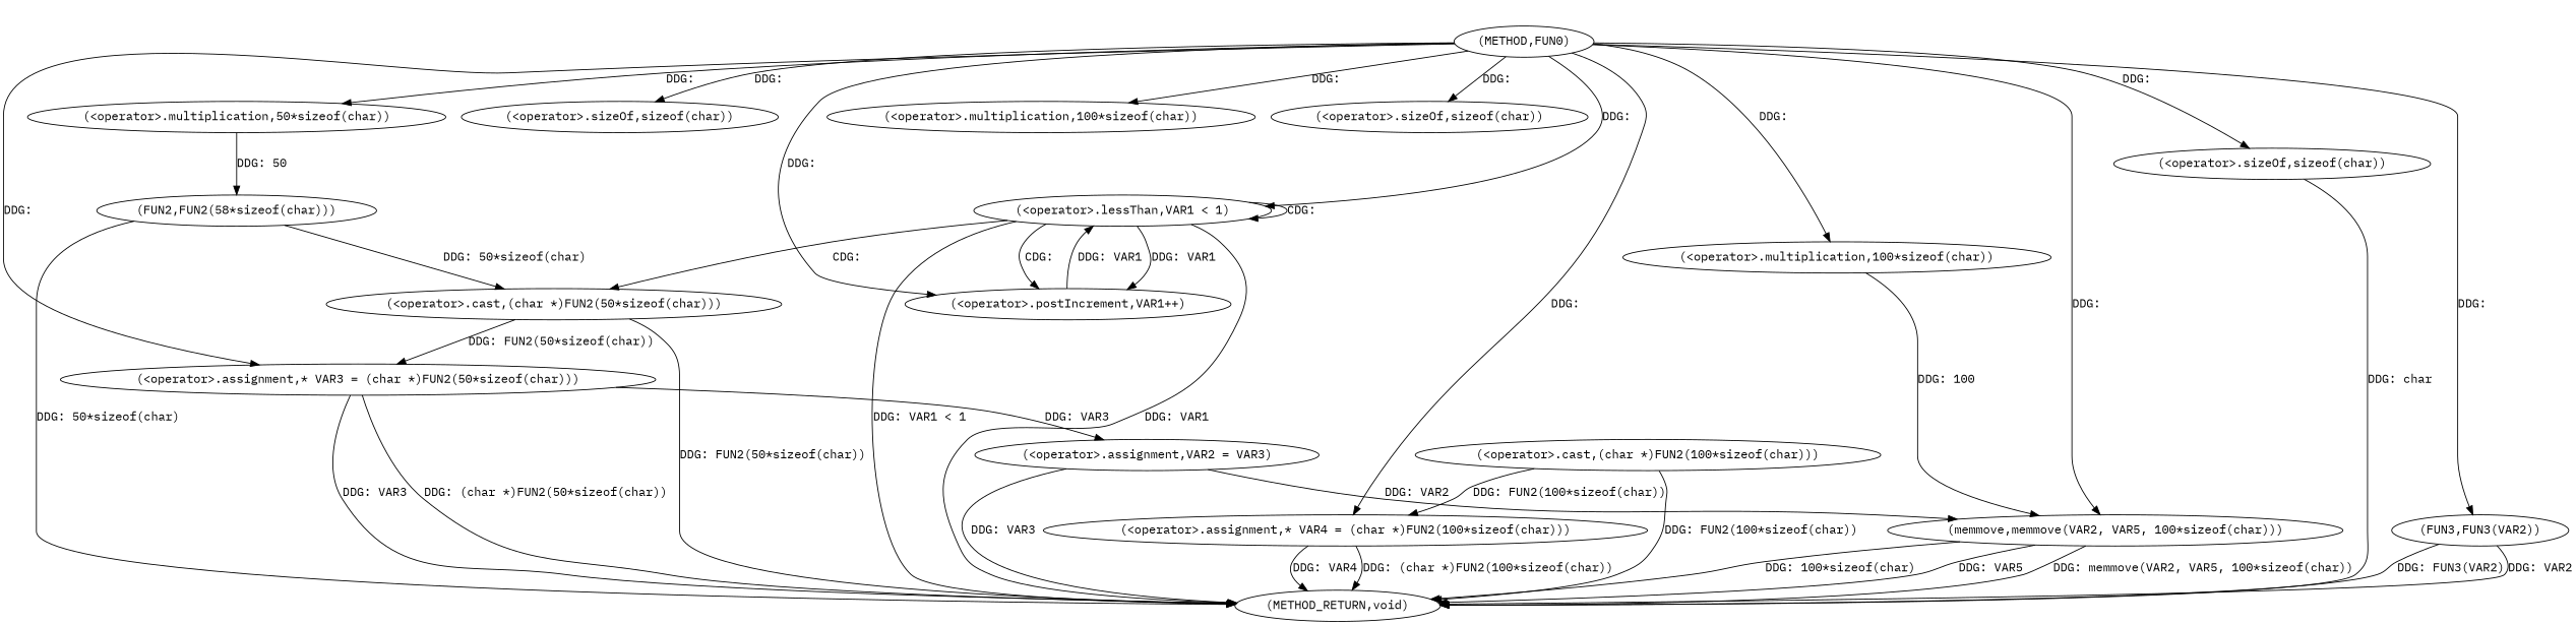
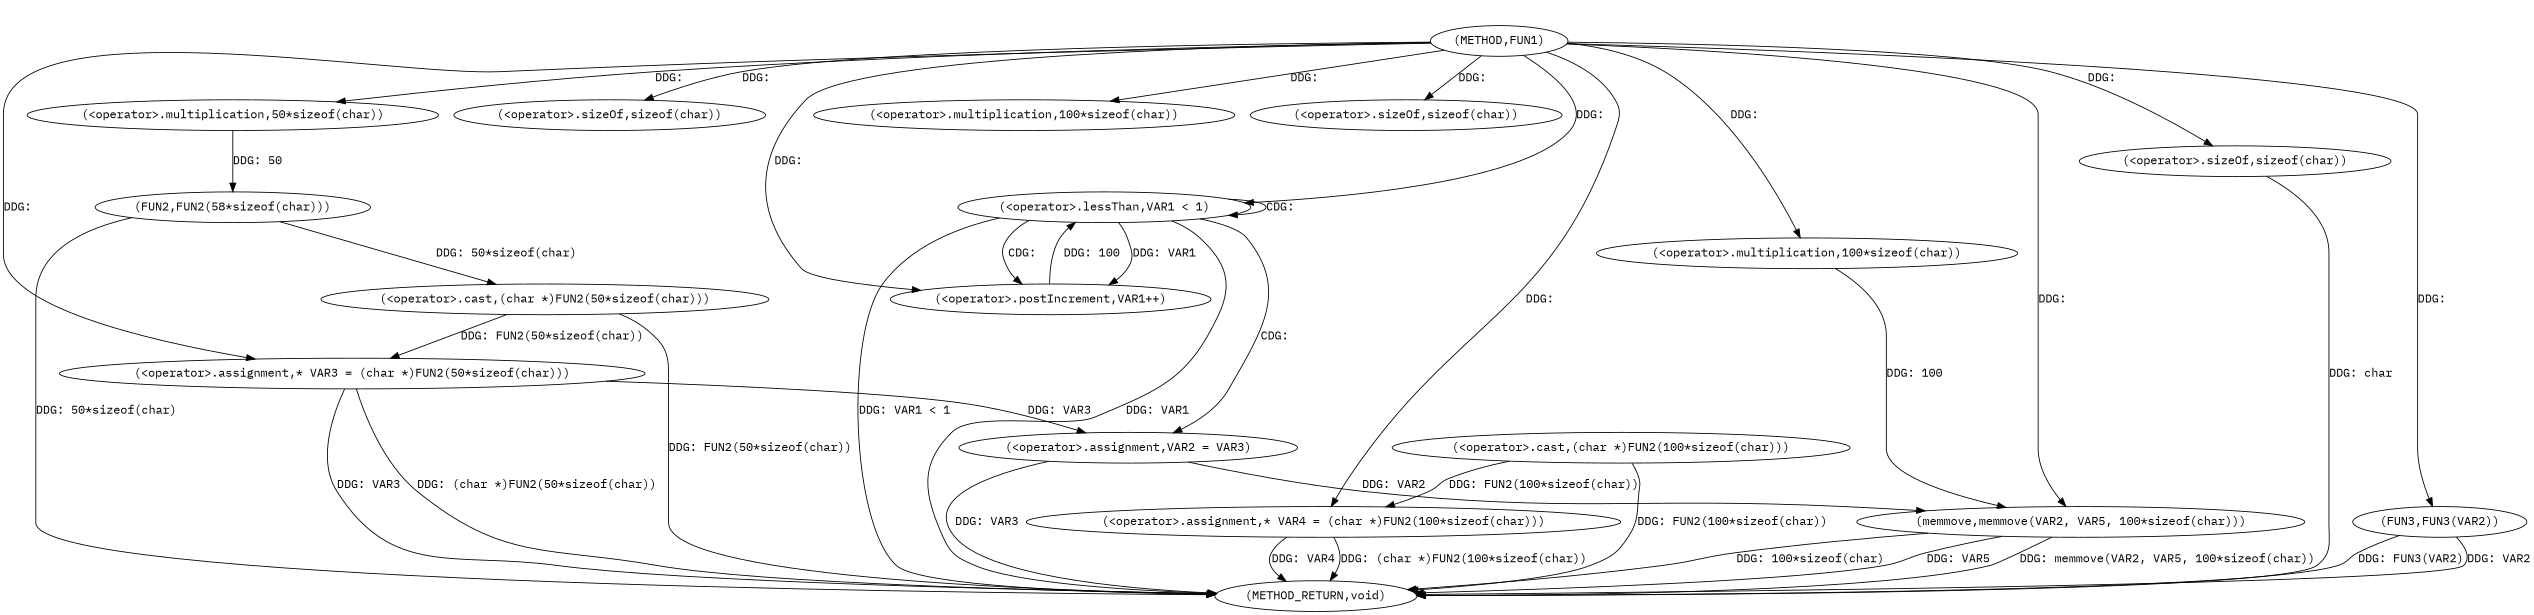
  digraph {
    fontname="IBM Plex Mono"
    node [fontname="IBM Plex Mono"]
    edge [fontname="IBM Plex Mono"]
-   n1 [label="(METHOD,FUN0)"]
+   n1 [label="(METHOD,FUN1)"]
    n2 [label="(<operator>.assignment,* VAR3 = (char *)FUN2(50*sizeof(char)))"]
    n3 [label="(<operator>.multiplication,50*sizeof(char))"]
    n4 [label="(<operator>.sizeOf,sizeof(char))"]
    n5 [label="(<operator>.assignment,* VAR4 = (char *)FUN2(100*sizeof(char)))"]
    n6 [label="(<operator>.multiplication,100*sizeof(char))"]
    n7 [label="(<operator>.sizeOf,sizeof(char))"]
    n8 [label="(<operator>.lessThan,VAR1 < 1)"]
    n9 [label="(<operator>.postIncrement,VAR1++)"]
    n10 [label="(memmove,memmove(VAR2, VAR5, 100*sizeof(char)))"]
    n11 [label="(<operator>.multiplication,100*sizeof(char))"]
    n12 [label="(<operator>.sizeOf,sizeof(char))"]
    n13 [label="(FUN3,FUN3(VAR2))"]
    n14 [label="(<operator>.assignment,VAR2 = VAR3)"]
    n15 [label="(METHOD_RETURN,void)"]
    n16 [label="(FUN2,FUN2(58*sizeof(char)))"]
    n17 [label="(<operator>.cast,(char *)FUN2(50*sizeof(char)))"]
    n18 [label="(<operator>.cast,(char *)FUN2(100*sizeof(char)))"]
    n1 -> n2 [label="DDG: "]
    n1 -> n3 [label="DDG: "]
    n1 -> n4 [label="DDG: "]
    n1 -> n5 [label="DDG: "]
    n1 -> n6 [label="DDG: "]
    n1 -> n7 [label="DDG: "]
    n1 -> n8 [label="DDG: "]
    n1 -> n9 [label="DDG: "]
    n1 -> n10 [label="DDG: "]
    n1 -> n11 [label="DDG: "]
    n1 -> n12 [label="DDG: "]
    n1 -> n13 [label="DDG: "]
    n2 -> n14 [label="DDG: VAR3"]
    n2 -> n15 [label="DDG: (char *)FUN2(50*sizeof(char))"]
    n2 -> n15 [label="DDG: VAR3"]
    n3 -> n16 [label="DDG: 50"]
    n5 -> n15 [label="DDG: (char *)FUN2(100*sizeof(char))"]
    n5 -> n15 [label="DDG: VAR4"]
    n8 -> n8 [label="CDG: "]
    n8 -> n9 [label="DDG: VAR1"]
    n8 -> n9 [label="CDG: "]
-   n8 -> n17 [label="CDG: "]
+   n8 -> n14 [label="CDG: "]
    n8 -> n15 [label="DDG: VAR1 < 1"]
    n8 -> n15 [label="DDG: VAR1"]
-   n9 -> n8 [label="DDG: VAR1"]
+   n9 -> n8 [label="DDG: 100"]
    n10 -> n15 [label="DDG: 100*sizeof(char)"]
    n10 -> n15 [label="DDG: VAR5"]
    n10 -> n15 [label="DDG: memmove(VAR2, VAR5, 100*sizeof(char))"]
    n11 -> n10 [label="DDG: 100"]
    n12 -> n15 [label="DDG: char"]
    n13 -> n15 [label="DDG: FUN3(VAR2)"]
    n13 -> n15 [label="DDG: VAR2"]
    n14 -> n10 [label="DDG: VAR2"]
    n14 -> n15 [label="DDG: VAR3"]
    n16 -> n15 [label="DDG: 50*sizeof(char)"]
    n16 -> n17 [label="DDG: 50*sizeof(char)"]
    n17 -> n2 [label="DDG: FUN2(50*sizeof(char))"]
    n17 -> n15 [label="DDG: FUN2(50*sizeof(char))"]
    n18 -> n5 [label="DDG: FUN2(100*sizeof(char))"]
    n18 -> n15 [label="DDG: FUN2(100*sizeof(char))"]
  }
